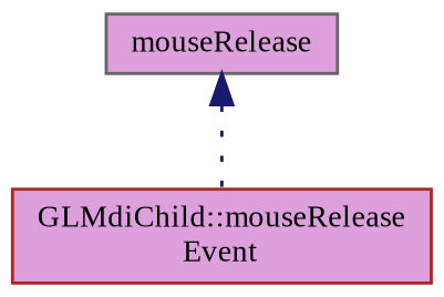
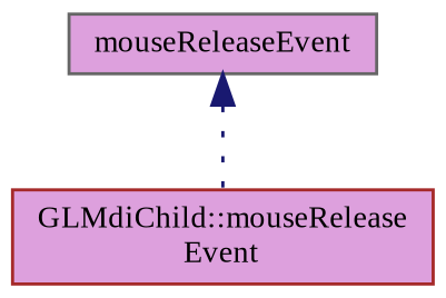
  digraph {
    rankdir=TB
    fontname="Liberation Serif"
    node [fillcolor=plum fontname="Liberation Serif" fontsize=10 shape=record style=filled]
-   n1 [color=gray40 fontcolor=black height=0.2 label=mouseRelease width=0.4]
+   n1 [color=gray40 fontcolor=black height=0.2 label=mouseReleaseEvent width=0.4]
    n2 [color=brown height=0.2 label="GLMdiChild::mouseRelease\lEvent" width=0.4]
    n1 -> n2 [color=midnightblue dir=back fontname="Liberation Serif" fontsize=10 labelfontname=Helvetica labelfontsize=10 style=dotted]
  }
